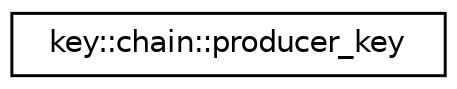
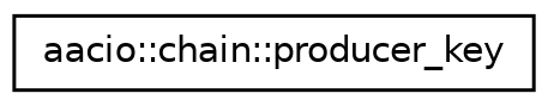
  digraph {
    rankdir=LR
-   n1 [color=black fillcolor=white fontname=Helvetica fontsize=10 height=0.2 label="key::chain::producer_key" shape=record style=filled width=0.4]
+   n1 [color=black fillcolor=white fontname=Helvetica fontsize=10 height=0.2 label="aacio::chain::producer_key" shape=record style=filled width=0.4]
  }
